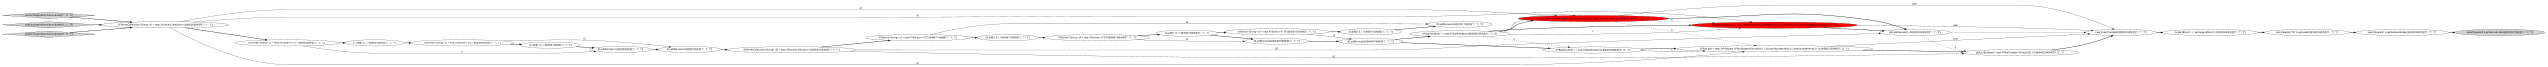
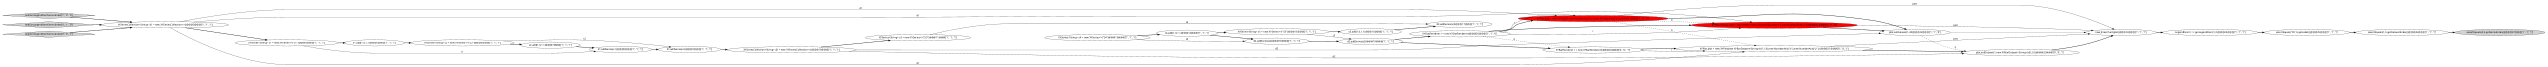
  digraph {
    fontname="Noto Sans"
    rankdir=LR
    node [fillcolor=white fontname="Noto Sans" shape=ellipse style=filled]
    edge [fontname="Noto Sans" style=bold]
    n1 [label="XYBarRenderer r = new XYBarRenderer()@@@20@@@['0', '0', '1']"]
    n2 [label="XYPlot plot = new XYPlot(new XYBarDataset<String>(d1,1.0),new NumberAxis(\"x\"),new NumberAxis(\"y\"),r)@@@21@@@['0', '0', '1']"]
    n3 [label="plot.setDataset(1,new XYBarDataset<String>(d2,2.0))@@@22@@@['0', '0', '1']"]
    n4 [label="new JFreeChart(plot)@@@23@@@['1', '1', '1']"]
    n5 [label="d2.addSeries(s5)@@@19@@@['1', '1', '1']"]
    n6 [label="XYDotRenderer r = new XYDotRenderer()@@@20@@@['1', '1', '0']"]
    n7 [fillcolor=red label="XYPlot<String> plot = new XYPlot<>(d1,new NumberAxis(\"x\"),new NumberAxis(\"y\"),r)@@@21@@@['0', '1', '0']"]
    n8 [fillcolor=red label="XYPlot plot = new XYPlot(d1,new NumberAxis(\"x\"),new NumberAxis(\"y\"),r)@@@21@@@['1', '0', '0']"]
    n9 [label="d2.addSeries(s4)@@@18@@@['1', '1', '1']"]
    n10 [fillcolor=lightgray label="testGetLegendItemSeriesIndex['1', '0', '0']" shape=diamond]
    n11 [label="XYSeriesCollection<String> d1 = new XYSeriesCollection<>()@@@3@@@['1', '1', '1']"]
    n12 [label="XYSeries<String> s1 = new XYSeries<>(\"S1\")@@@4@@@['1', '1', '1']"]
    n13 [label="s1.add(1.0,1.1)@@@5@@@['1', '1', '1']"]
    n14 [label="XYSeries<String> s2 = new XYSeries<>(\"S2\")@@@6@@@['1', '1', '1']"]
    n15 [label="s2.add(1.0,1.1)@@@7@@@['1', '1', '1']"]
    n16 [label="d1.addSeries(s2)@@@9@@@['1', '1', '1']"]
    n17 [label="LegendItem li = r.getLegendItem(1,2)@@@24@@@['1', '1', '1']"]
    n18 [label="plot.setDataset(1,d2)@@@22@@@['1', '1', '0']"]
    n19 [label="XYSeries<String> s5 = new XYSeries<>(\"S5\")@@@15@@@['1', '1', '1']"]
    n20 [label="s5.add(1.0,1.1)@@@16@@@['1', '1', '1']"]
    n21 [label="d2.addSeries(s3)@@@17@@@['1', '1', '1']"]
    n22 [label="assertEquals(\"S5\",li.getLabel())@@@25@@@['1', '1', '1']"]
    n23 [label="assertEquals(1,li.getDatasetIndex())@@@26@@@['1', '1', '1']"]
    n24 [label="d1.addSeries(s1)@@@8@@@['1', '1', '1']"]
    n25 [label="XYSeries<String> s3 = new XYSeries<>(\"S3\")@@@11@@@['1', '1', '1']"]
-   n26 [label="s3.add(1.0,1.1)@@@12@@@['1', '1', '1']"]
    n27 [label="XYSeries<String> s4 = new XYSeries<>(\"S4\")@@@13@@@['1', '1', '1']"]
    n28 [fillcolor=lightgray label="assertEquals(2,li.getSeriesIndex())@@@27@@@['1', '1', '1']"]
    n29 [fillcolor=lightgray label="testGetLegendItemSeriesIndex['0', '1', '0']" shape=diamond]
    n30 [label="XYSeriesCollection<String> d2 = new XYSeriesCollection<>()@@@10@@@['1', '1', '1']"]
    n31 [label="s4.add(1.0,1.1)@@@14@@@['1', '1', '1']"]
    n32 [fillcolor=lightgray label="testGetLegendItemSeriesIndex['0', '0', '1']" shape=diamond]
    n1 -> n2 [label=r style=solid]
    n1 -> n2
    n2 -> n3
    n2 -> n4 [label=plot style=solid]
    n3 -> n4
    n4 -> n17
    n5 -> n1
    n5 -> n6
    n6 -> n1 [label=0 style=dashed]
    n6 -> n7 [label=r style=solid]
    n6 -> n7
    n6 -> n8
    n6 -> n8 [label=r style=solid]
    n7 -> n4 [label=plot style=solid]
    n7 -> n18
    n8 -> n2 [label=0 style=dashed]
    n8 -> n4 [label=plot style=solid]
    n8 -> n7 [label=0 style=dashed]
    n8 -> n18
    n9 -> n5
    n10 -> n11
    n11 -> n2 [label=d1 style=solid]
    n11 -> n7 [label=d1 style=solid]
    n11 -> n8 [label=d1 style=solid]
    n11 -> n12
    n12 -> n13
    n12 -> n24 [label=s1 style=solid]
    n13 -> n14
    n14 -> n15
    n14 -> n16 [label=s2 style=solid]
    n15 -> n24
    n16 -> n30
    n17 -> n22
    n18 -> n3 [label=0 style=dashed]
    n18 -> n4 [style=solid]
    n19 -> n5 [label=s5 style=solid]
    n19 -> n20
    n20 -> n21
    n22 -> n23
    n23 -> n28
    n24 -> n16
    n25 -> n21 [label=s3 style=solid]
-   n25 -> n26
-   n26 -> n27
    n27 -> n9 [label=s4 style=solid]
    n27 -> n31
    n29 -> n11
    n30 -> n3 [label=d2 style=solid]
    n30 -> n18 [label=d2 style=solid]
    n30 -> n25
    n31 -> n9
    n31 -> n19
    n32 -> n11
  }
